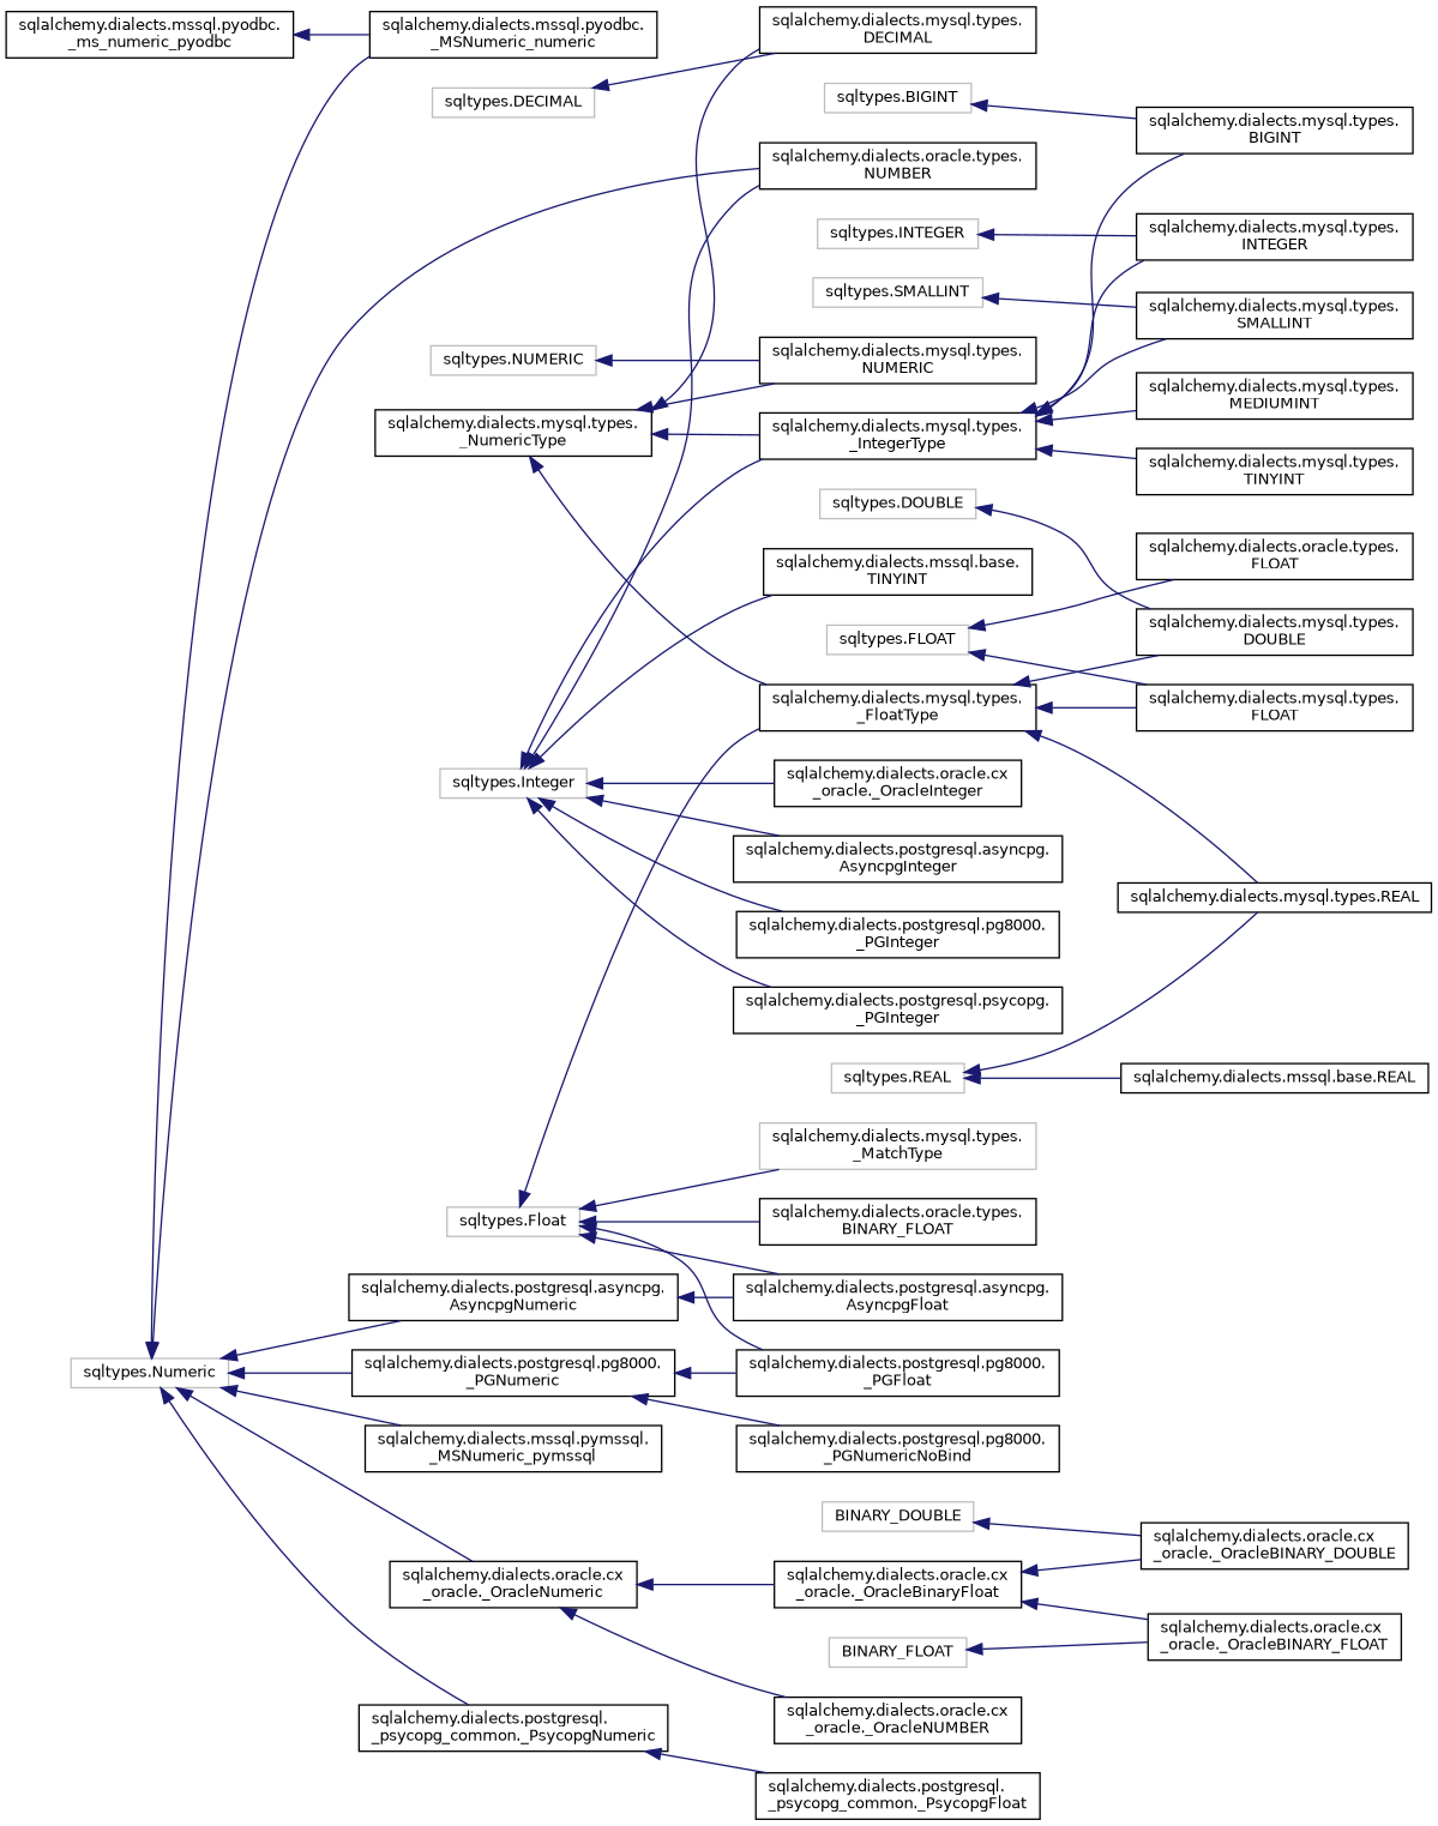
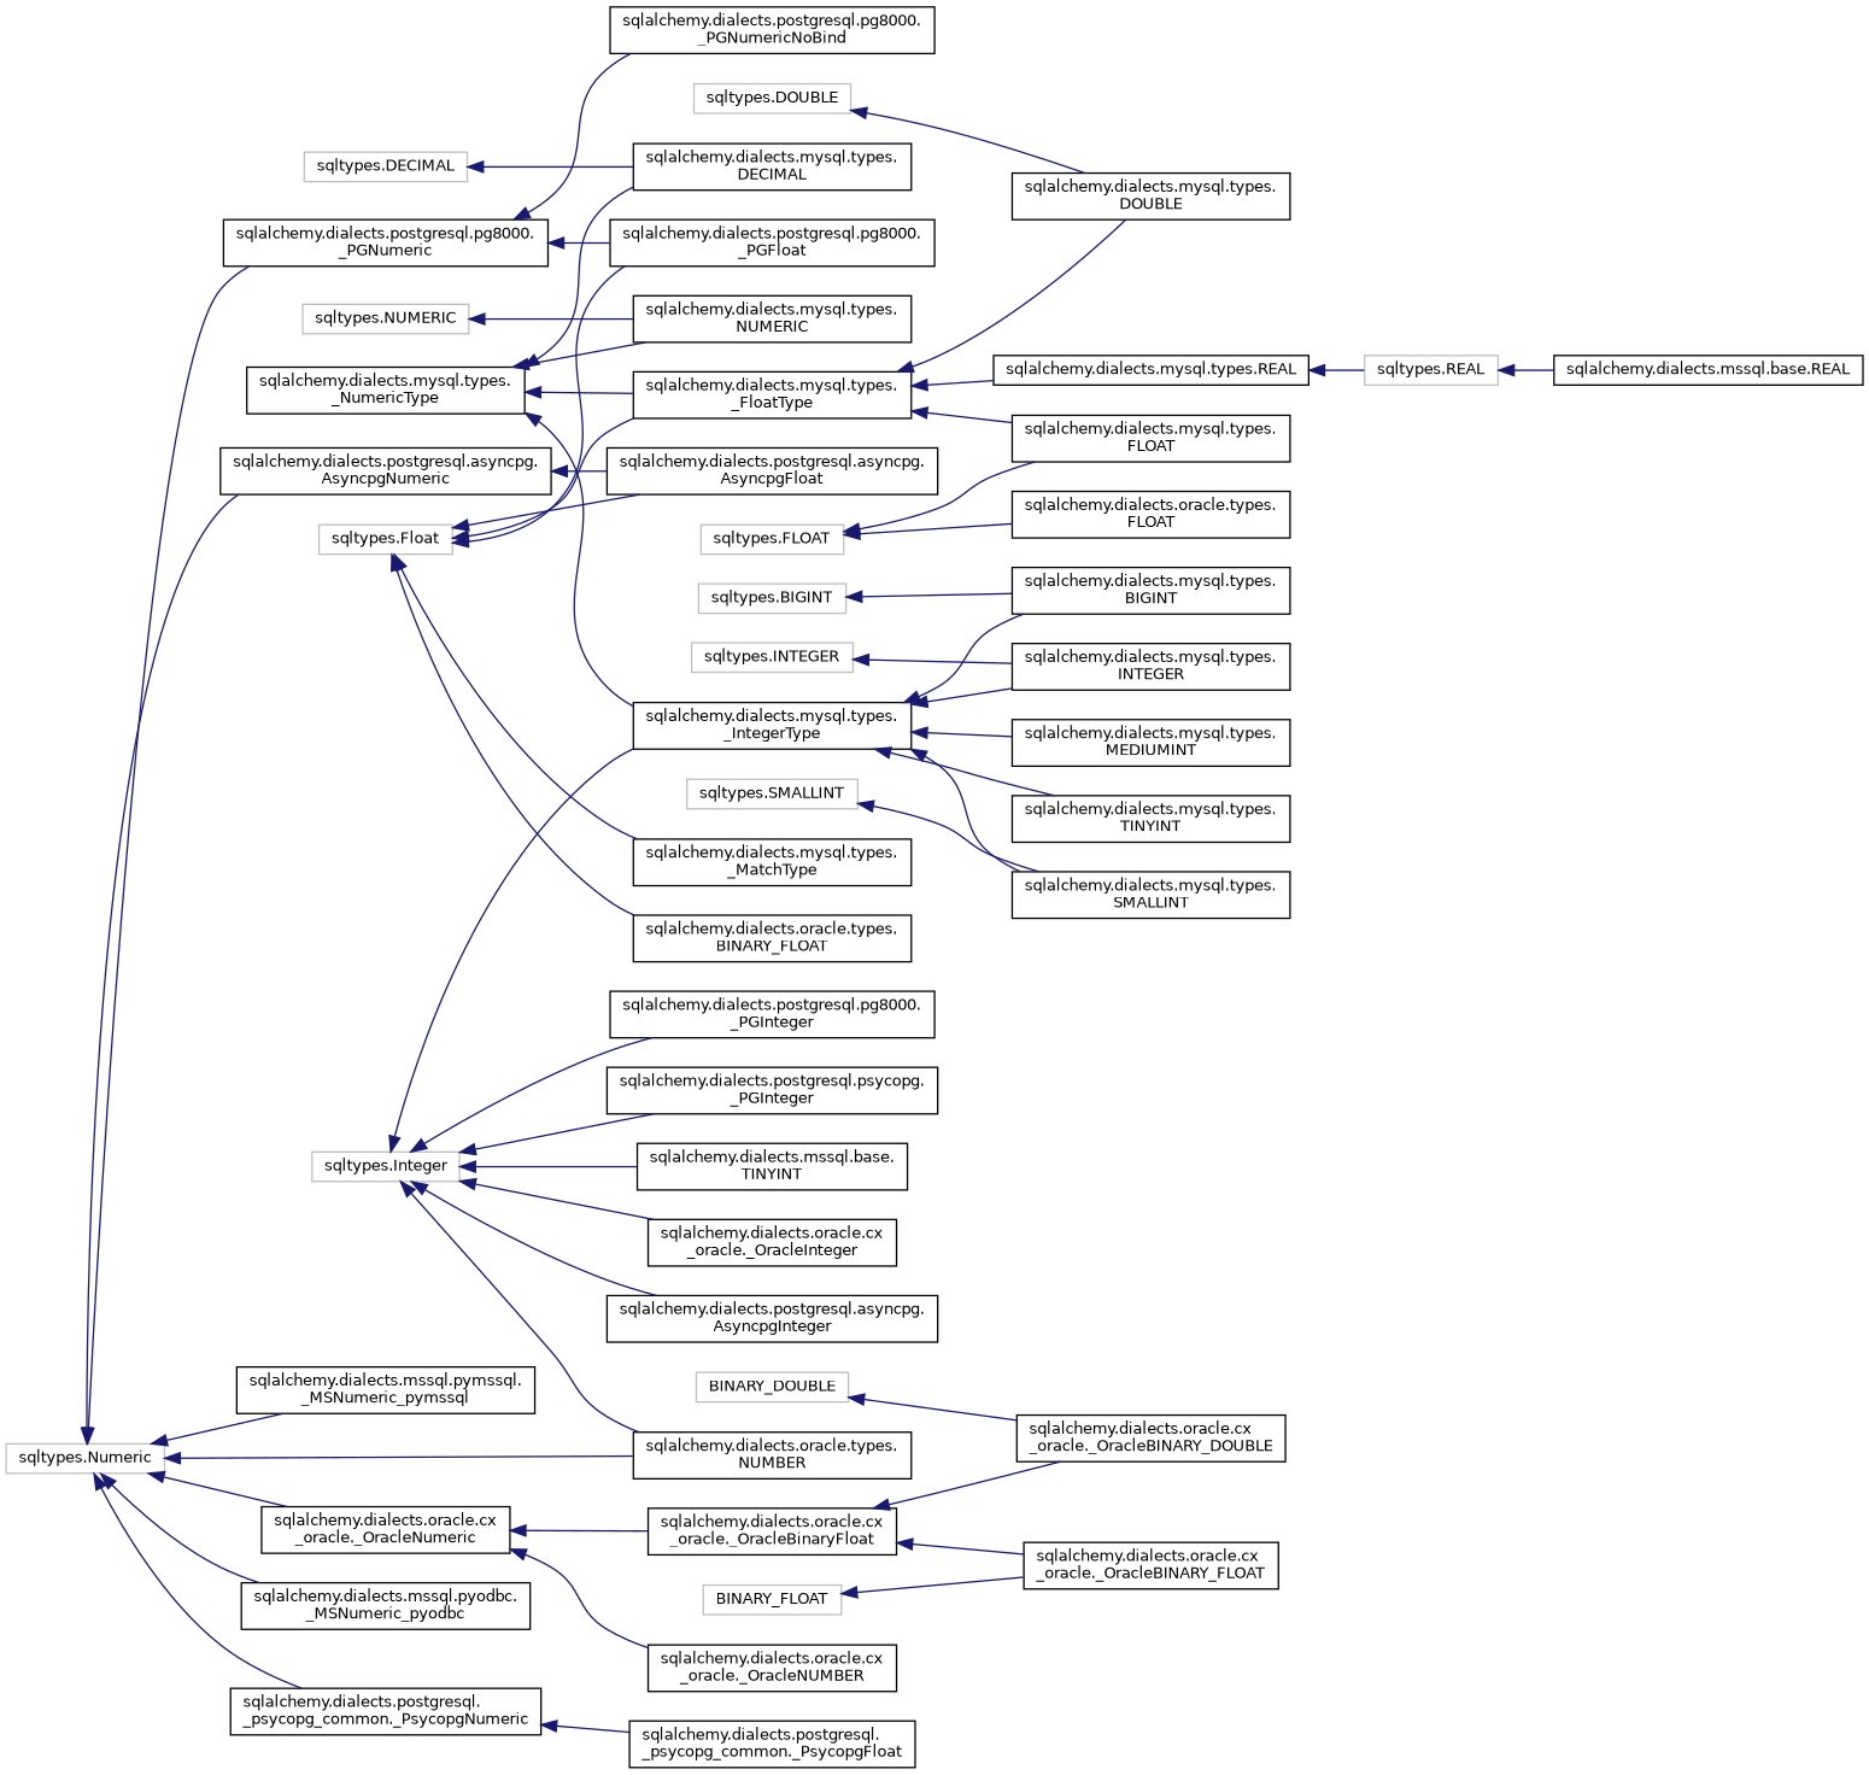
  digraph {
    rankdir=LR
    node [color=black fillcolor=white fontname=Helvetica fontsize=10 shape=record style=filled]
    edge [color=midnightblue dir=back fontname=Helvetica fontsize=10 labelfontname=Helvetica labelfontsize=10 style=solid]
-   n1 [height=0.2 label="sqlalchemy.dialects.mssql.pyodbc.\l_ms_numeric_pyodbc" width=0.4]
-   n2 [height=0.2 label="sqlalchemy.dialects.mssql.pyodbc.\l_MSNumeric_numeric" width=0.4]
+   n2 [height=0.2 label="sqlalchemy.dialects.mssql.pyodbc.\l_MSNumeric_pyodbc" width=0.4]
    n3 [height=0.2 label="sqlalchemy.dialects.mysql.types.\l_NumericType" width=0.4]
    n4 [height=0.2 label="sqlalchemy.dialects.mysql.types.\lDECIMAL" width=0.4]
    n5 [height=0.2 label="sqlalchemy.dialects.mysql.types.\lNUMERIC" width=0.4]
    n6 [height=0.2 label="sqlalchemy.dialects.mysql.types.\l_FloatType" width=0.4]
    n7 [height=0.2 label="sqlalchemy.dialects.mysql.types.\l_IntegerType" width=0.4]
    n8 [height=0.2 label="sqlalchemy.dialects.mysql.types.\lDOUBLE" width=0.4]
    n9 [height=0.2 label="sqlalchemy.dialects.mysql.types.\lFLOAT" width=0.4]
    n10 [height=0.2 label="sqlalchemy.dialects.mysql.types.REAL" width=0.4]
    n11 [height=0.2 label="sqlalchemy.dialects.mysql.types.\lBIGINT" width=0.4]
    n12 [height=0.2 label="sqlalchemy.dialects.mysql.types.\lINTEGER" width=0.4]
    n13 [height=0.2 label="sqlalchemy.dialects.mysql.types.\lMEDIUMINT" width=0.4]
    n14 [height=0.2 label="sqlalchemy.dialects.mysql.types.\lSMALLINT" width=0.4]
    n15 [height=0.2 label="sqlalchemy.dialects.mysql.types.\lTINYINT" width=0.4]
    n16 [color=grey75 height=0.2 label="sqltypes.BIGINT" width=0.4]
    n17 [color=grey75 height=0.2 label="sqltypes.DECIMAL" width=0.4]
    n18 [color=grey75 height=0.2 label="sqltypes.DOUBLE" width=0.4]
    n19 [color=grey75 height=0.2 label="sqltypes.Float" width=0.4]
-   n20 [color=grey75 height=0.2 label="sqlalchemy.dialects.mysql.types.\l_MatchType" width=0.4]
+   n20 [height=0.2 label="sqlalchemy.dialects.mysql.types.\l_MatchType" width=0.4]
    n21 [height=0.2 label="sqlalchemy.dialects.oracle.types.\lBINARY_FLOAT" width=0.4]
    n22 [height=0.2 label="sqlalchemy.dialects.postgresql.asyncpg.\lAsyncpgFloat" width=0.4]
    n23 [height=0.2 label="sqlalchemy.dialects.postgresql.pg8000.\l_PGFloat" width=0.4]
    n24 [color=grey75 height=0.2 label="sqltypes.FLOAT" width=0.4]
    n25 [height=0.2 label="sqlalchemy.dialects.oracle.types.\lFLOAT" width=0.4]
    n26 [color=grey75 height=0.2 label="sqltypes.INTEGER" width=0.4]
    n27 [color=grey75 height=0.2 label="sqltypes.Integer" width=0.4]
    n28 [height=0.2 label="sqlalchemy.dialects.mssql.base.\lTINYINT" width=0.4]
    n29 [height=0.2 label="sqlalchemy.dialects.oracle.cx\l_oracle._OracleInteger" width=0.4]
    n30 [height=0.2 label="sqlalchemy.dialects.oracle.types.\lNUMBER" width=0.4]
    n31 [height=0.2 label="sqlalchemy.dialects.postgresql.asyncpg.\lAsyncpgInteger" width=0.4]
    n32 [height=0.2 label="sqlalchemy.dialects.postgresql.pg8000.\l_PGInteger" width=0.4]
    n33 [height=0.2 label="sqlalchemy.dialects.postgresql.psycopg.\l_PGInteger" width=0.4]
    n34 [color=grey75 height=0.2 label="sqltypes.Numeric" width=0.4]
    n35 [height=0.2 label="sqlalchemy.dialects.mssql.pymssql.\l_MSNumeric_pymssql" width=0.4]
    n36 [height=0.2 label="sqlalchemy.dialects.oracle.cx\l_oracle._OracleNumeric" width=0.4]
    n37 [height=0.2 label="sqlalchemy.dialects.postgresql.\l_psycopg_common._PsycopgNumeric" width=0.4]
    n38 [height=0.2 label="sqlalchemy.dialects.postgresql.asyncpg.\lAsyncpgNumeric" width=0.4]
    n39 [height=0.2 label="sqlalchemy.dialects.postgresql.pg8000.\l_PGNumeric" width=0.4]
    n40 [height=0.2 label="sqlalchemy.dialects.oracle.cx\l_oracle._OracleBinaryFloat" width=0.4]
    n41 [height=0.2 label="sqlalchemy.dialects.oracle.cx\l_oracle._OracleNUMBER" width=0.4]
    n42 [height=0.2 label="sqlalchemy.dialects.postgresql.\l_psycopg_common._PsycopgFloat" width=0.4]
    n43 [height=0.2 label="sqlalchemy.dialects.postgresql.pg8000.\l_PGNumericNoBind" width=0.4]
    n44 [height=0.2 label="sqlalchemy.dialects.oracle.cx\l_oracle._OracleBINARY_DOUBLE" width=0.4]
    n45 [height=0.2 label="sqlalchemy.dialects.oracle.cx\l_oracle._OracleBINARY_FLOAT" width=0.4]
    n46 [color=grey75 height=0.2 label="sqltypes.NUMERIC" width=0.4]
    n47 [color=grey75 height=0.2 label="sqltypes.REAL" width=0.4]
    n48 [height=0.2 label="sqlalchemy.dialects.mssql.base.REAL" width=0.4]
    n49 [color=grey75 height=0.2 label="sqltypes.SMALLINT" width=0.4]
    n50 [color=grey75 height=0.2 label=BINARY_DOUBLE width=0.4]
    n51 [color=grey75 height=0.2 label=BINARY_FLOAT width=0.4]
-   n1 -> n2
    n3 -> n4
    n3 -> n5
    n3 -> n6
    n3 -> n7
    n6 -> n8
    n6 -> n9
    n6 -> n10
    n7 -> n11
    n7 -> n12
    n7 -> n13
    n7 -> n14
    n7 -> n15
    n16 -> n11
    n17 -> n4
    n18 -> n8
    n19 -> n6
    n19 -> n20
    n19 -> n21
    n19 -> n22
    n19 -> n23
    n24 -> n9
    n24 -> n25
    n26 -> n12
    n27 -> n7
    n27 -> n28
    n27 -> n29
    n27 -> n30
    n27 -> n31
    n27 -> n32
    n27 -> n33
    n34 -> n2
    n34 -> n30
    n34 -> n35
    n34 -> n36
    n34 -> n37
    n34 -> n38
    n34 -> n39
    n36 -> n40
    n36 -> n41
    n37 -> n42
    n38 -> n22
    n39 -> n23
    n39 -> n43
    n40 -> n44
    n40 -> n45
    n46 -> n5
-   n47 -> n10
+   n10 -> n47
    n47 -> n48
    n49 -> n14
    n50 -> n44
    n51 -> n45
  }
